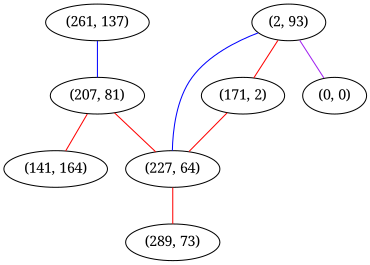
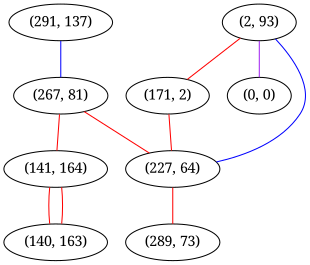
  graph {
    fontname="Noto Serif"
    node [fontname="Noto Serif"]
    edge [color=red fontname="Noto Serif" weight=1]
-   "(261, 137)"
-   "(267, 81)" [label="(207, 81)"]
+   "(261, 137)" [label="(291, 137)"]
+   "(267, 81)"
    "(227, 64)"
    "(141, 164)"
    "(289, 73)"
+   "(140, 163)"
    n7 [label="(2, 93)"]
    "(171, 2)"
    "(0, 0)"
    "(261, 137)" -- "(267, 81)" [color=blue weight=3]
    "(267, 81)" -- "(227, 64)" [weight=3]
    "(267, 81)" -- "(141, 164)"
    "(227, 64)" -- "(289, 73)"
+   "(141, 164)" -- "(140, 163)"
+   "(141, 164)" -- "(140, 163)"
    n7 -- "(227, 64)" [color=blue weight=3]
    n7 -- "(171, 2)"
    n7 -- "(0, 0)" [color=purple weight=4]
    "(171, 2)" -- "(227, 64)"
  }
